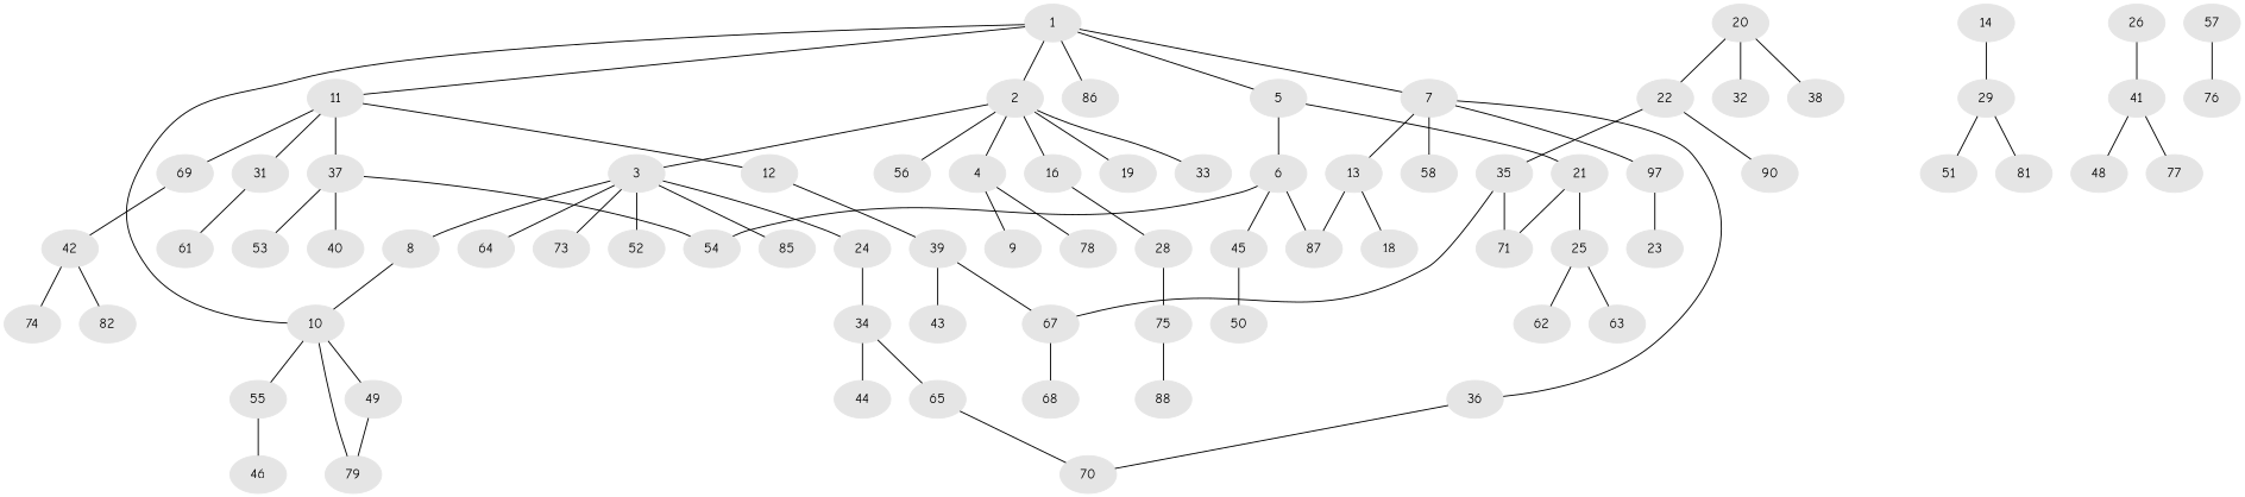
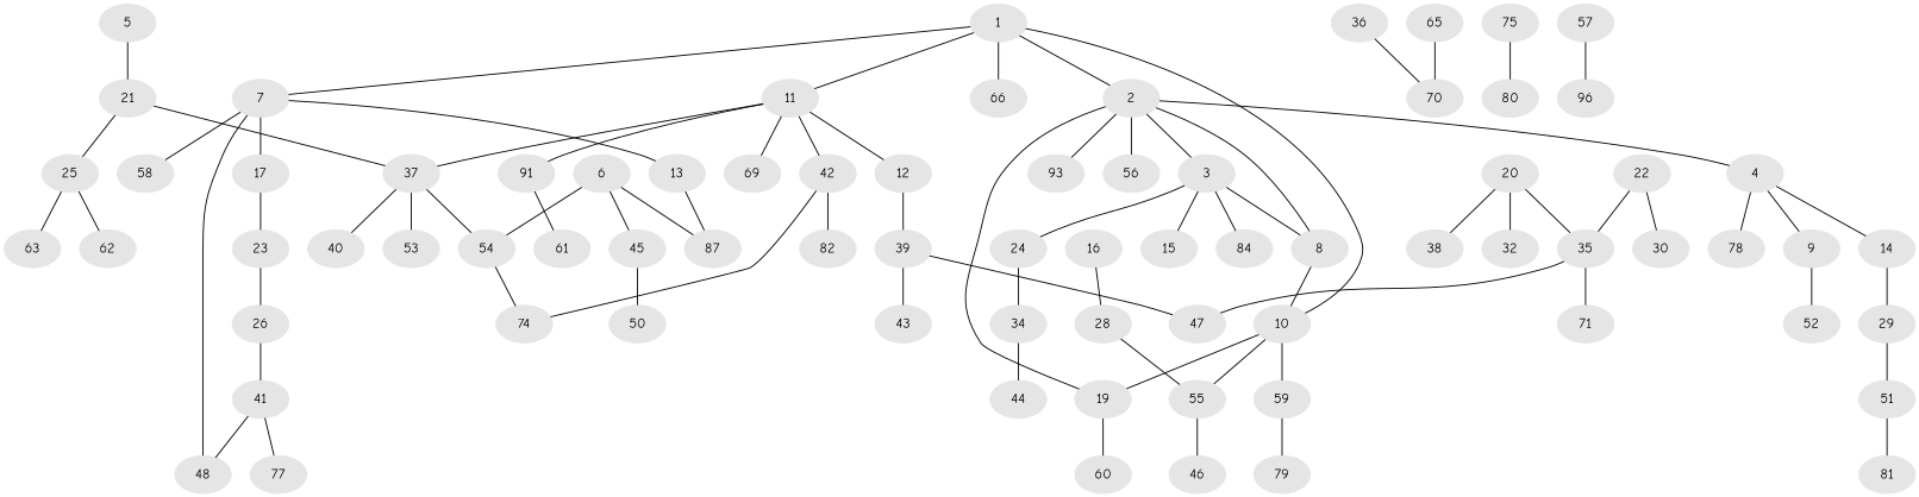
  graph {
    fontname="Comic Neue"
    node [color=gray90 fontname="Comic Neue" style=filled]
    edge [fontname="Comic Neue"]
    1
    2
    5
    7
    10
    11
-   66 [label=86]
+   66
    3
    4
    16
    19
-   33
+   33 [label=93]
    56
    6
    21
    13
-   17 [label=97]
+   17
    36
    58
-   49
+   49 [label=59]
    55
    12
-   31
+   31 [label=91]
    37
    42
    69
    8
-   15 [label=85]
+   15
    24
-   64
-   73
+   64 [label=84]
    9
    14
    78
    28
+   60
    34
    52
    29
    n40 [label=87]
    45
    54
    20
    22
    32
    38
    25
    71
    50
    74
-   18
    23
    70
    79
    46
    39
    61
    40
    53
    n60 [label=82]
-   67
+   67 [label=47]
    43
    51
    81
    75
    26
-   30 [label=90]
+   30
    35
    62
    63
    41
    44
    65
    48
    77
-   80 [label=88]
-   68
+   80
    57
-   76
+   76 [label=96]
    1 -- 2
-   1 -- 5
    1 -- 7
    1 -- 10
    1 -- 11
    1 -- 66
    2 -- 3
    2 -- 4
-   2 -- 16
+   2 -- 8
    2 -- 19
    2 -- 33
    2 -- 56
-   5 -- 6
    5 -- 21
    7 -- 13
    7 -- 17
-   7 -- 36
+   7 -- 48
    7 -- 58
-   10 -- 79
+   10 -- 19
    10 -- 49
    10 -- 55
    11 -- 12
    11 -- 31
    11 -- 37
-   69 -- 42
+   11 -- 42
    11 -- 69
    3 -- 8
    3 -- 15
    3 -- 24
    3 -- 64
-   3 -- 73
    4 -- 9
+   4 -- 14
    4 -- 78
    16 -- 28
+   19 -- 60
    6 -- n40
    6 -- 45
    6 -- 54
    21 -- 25
-   21 -- 71
+   21 -- 37
    13 -- n40
-   13 -- 18
    17 -- 23
    36 -- 70
    49 -- 79
    55 -- 46
    12 -- 39
    31 -- 61
    37 -- 54
    37 -- 40
    37 -- 53
    42 -- 74
    42 -- n60
    8 -- 10
    24 -- 34
-   3 -- 52
+   9 -- 52
    14 -- 29
-   28 -- 75
+   28 -- 55
    34 -- 44
-   34 -- 65
    29 -- 51
-   29 -- 81
+   51 -- 81
    45 -- 50
-   20 -- 22
+   54 -- 74
+   20 -- 35
    20 -- 32
    20 -- 38
    22 -- 30
    22 -- 35
    25 -- 62
    25 -- 63
+   23 -- 26
    39 -- 67
    39 -- 43
-   67 -- 68
    75 -- 80
    26 -- 41
    35 -- 71
    35 -- 67
    41 -- 48
    41 -- 77
    65 -- 70
    57 -- 76
  }
